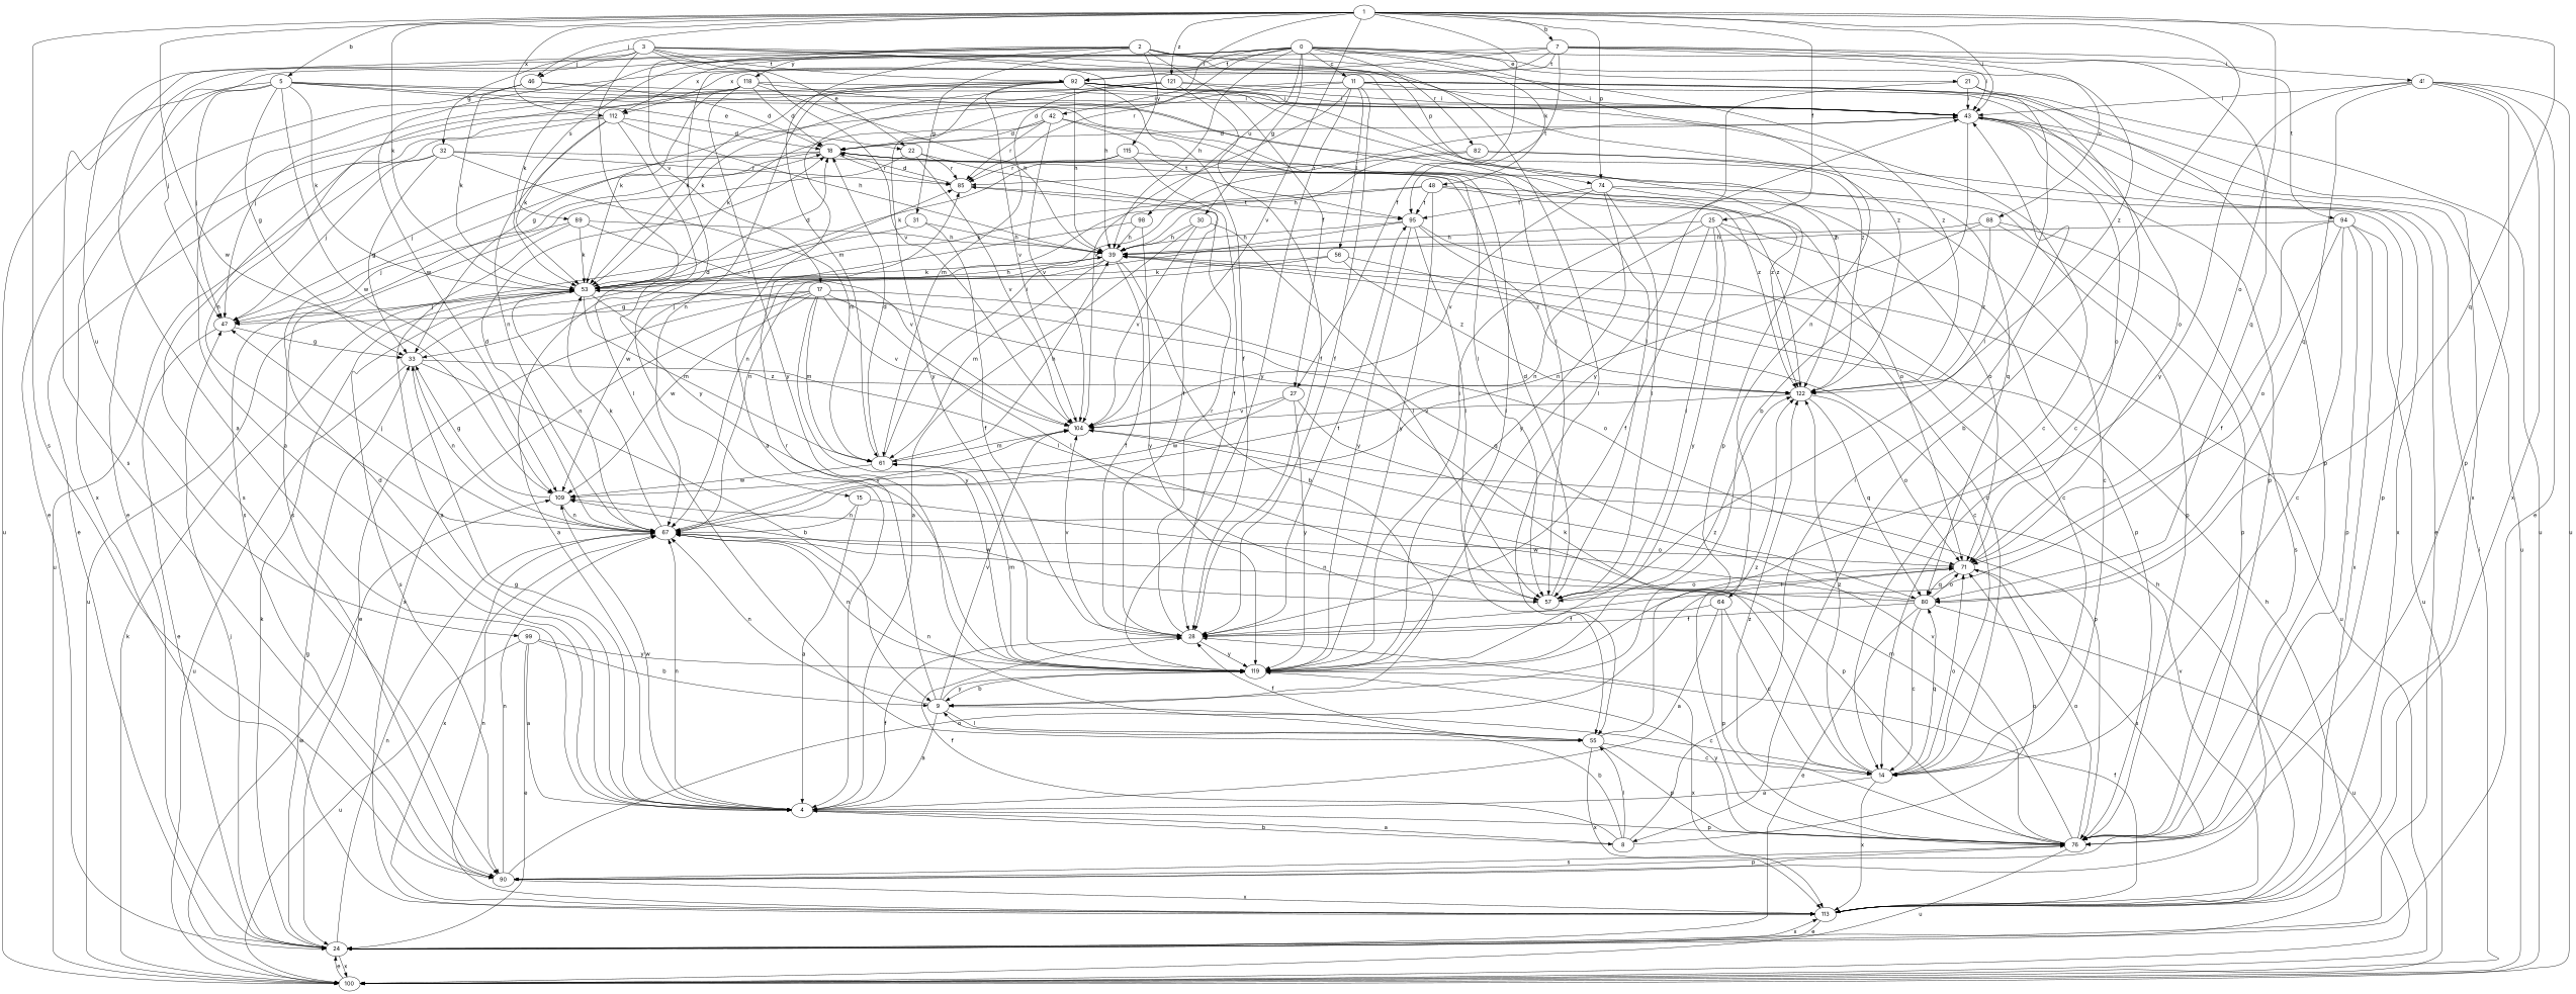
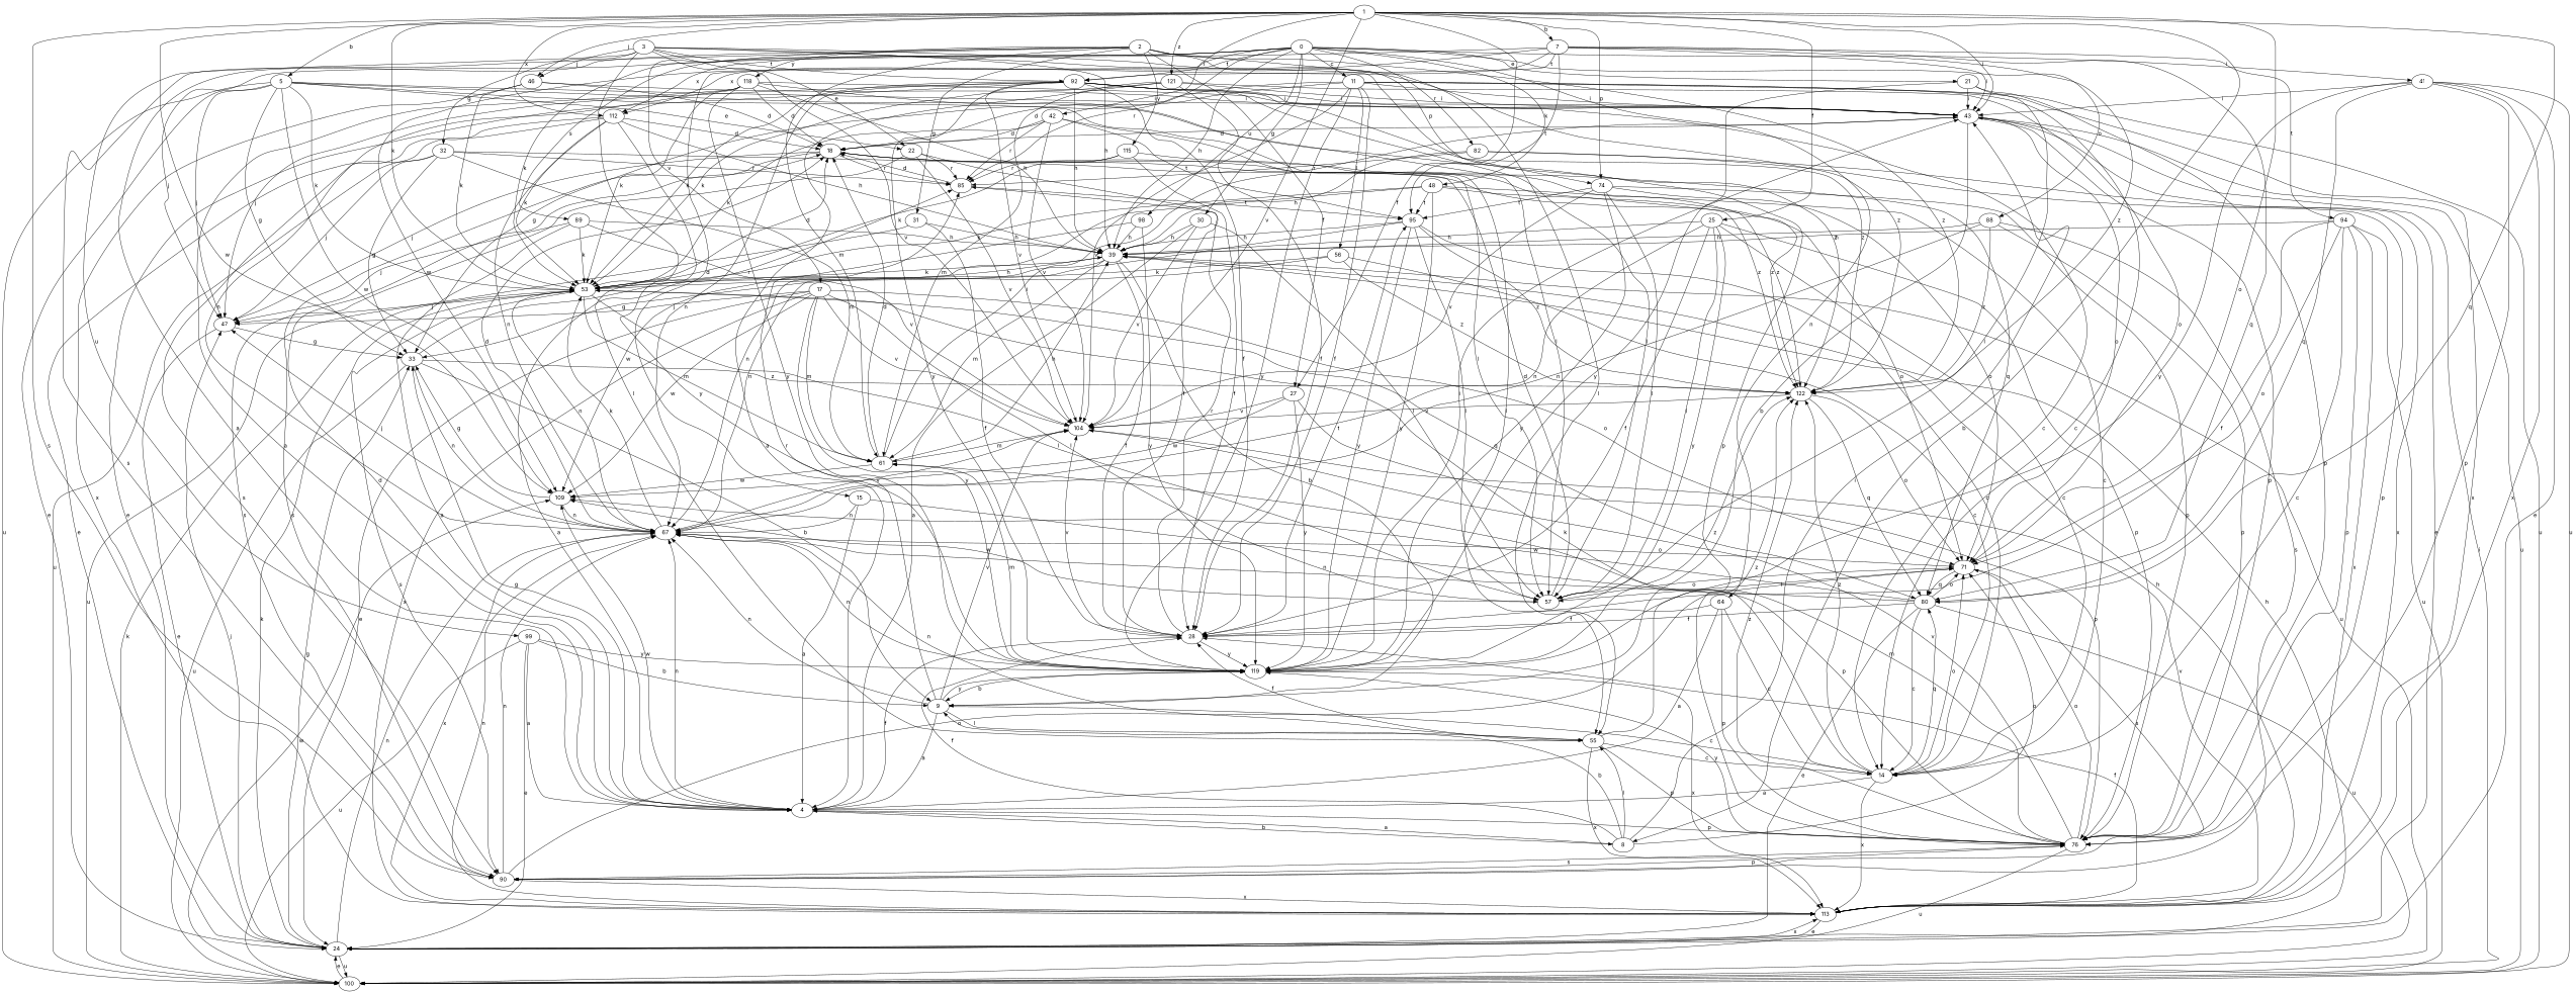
  strict digraph {
    fontname=Inter
    node [fontname=Inter]
    edge [fontname=Inter]
    0
    11
    15
    21
    30
    39
    41
    48
    53
    64
    n11 [label=88]
    82
    85
    89
    92
    98
    112
    43
    104
    18
    28
    33
    100
    14
    119
    56
    113
    4
    76
    67
    57
    61
    9
    80
    24
    71
    95
    90
    47
    122
    109
    1
    5
    7
    8
    25
    27
    42
    46
    74
    121
    55
    22
    94
    2
    17
    31
    115
    118
    3
    32
    99
    0 -> 11 [label=c]
    0 -> 15 [label=d]
    0 -> 21 [label=e]
    0 -> 30 [label=g]
    0 -> 39 [label=h]
    0 -> 41 [label=i]
    0 -> 48 [label=k]
    0 -> 53 [label=k]
    0 -> 64 [label=n]
    0 -> n11 [label=o]
    0 -> 82 [label=r]
    0 -> 85 [label=r]
    0 -> 89 [label=s]
    0 -> 92 [label=t]
    0 -> 98 [label=u]
    0 -> 112 [label=x]
    11 -> 43 [label=i]
    11 -> 104 [label=v]
    11 -> 18 [label=d]
    11 -> 28 [label=f]
    11 -> 33 [label=g]
    11 -> 100 [label=u]
    11 -> 14 [label=c]
    11 -> 119 [label=y]
    11 -> 56 [label=l]
    11 -> 113 [label=x]
    15 -> 4 [label=a]
    15 -> 76 [label=p]
    15 -> 67 [label=n]
    21 -> 43 [label=i]
    21 -> 119 [label=y]
    21 -> 76 [label=p]
    21 -> 57 [label=l]
    30 -> 39 [label=h]
    30 -> 104 [label=v]
    30 -> 4 [label=a]
    30 -> 57 [label=l]
    39 -> 53 [label=k]
    39 -> 28 [label=f]
    39 -> 100 [label=u]
    39 -> 4 [label=a]
    39 -> 61 [label=m]
    39 -> 9 [label=b]
    41 -> 43 [label=i]
    41 -> 100 [label=u]
    41 -> 119 [label=y]
    41 -> 113 [label=x]
    41 -> 76 [label=p]
    41 -> 80 [label=q]
    41 -> 24 [label=e]
    48 -> 53 [label=k]
    48 -> 14 [label=c]
    48 -> 119 [label=y]
    48 -> 67 [label=n]
    48 -> 71 [label=o]
    48 -> 95 [label=t]
    53 -> 39 [label=h]
    53 -> 18 [label=d]
    53 -> 67 [label=n]
    53 -> 57 [label=l]
    53 -> 61 [label=m]
    53 -> 80 [label=q]
    53 -> 90 [label=s]
    53 -> 47 [label=j]
    64 -> 28 [label=f]
    64 -> 14 [label=c]
    64 -> 4 [label=a]
    64 -> 76 [label=p]
    n11 -> 39 [label=h]
    n11 -> 76 [label=p]
    n11 -> 67 [label=n]
    n11 -> 90 [label=s]
    n11 -> 122 [label=z]
    82 -> 39 [label=h]
    82 -> 85 [label=r]
    82 -> 113 [label=x]
    82 -> 76 [label=p]
    85 -> 18 [label=d]
    85 -> 95 [label=t]
    89 -> 39 [label=h]
    89 -> 53 [label=k]
    89 -> 104 [label=v]
    89 -> 4 [label=a]
    89 -> 47 [label=j]
    92 -> 39 [label=h]
    92 -> 53 [label=k]
    92 -> 43 [label=i]
    92 -> 104 [label=v]
    92 -> 28 [label=f]
    92 -> 14 [label=c]
    92 -> 119 [label=y]
    92 -> 67 [label=n]
    92 -> 57 [label=l]
    92 -> 24 [label=e]
    92 -> 47 [label=j]
    92 -> 122 [label=z]
    98 -> 39 [label=h]
    98 -> 119 [label=y]
    98 -> 109 [label=w]
    112 -> 39 [label=h]
    112 -> 53 [label=k]
    112 -> 18 [label=d]
    112 -> 119 [label=y]
    112 -> 67 [label=n]
    112 -> 24 [label=e]
    112 -> 90 [label=s]
    43 -> 18 [label=d]
    43 -> 100 [label=u]
    43 -> 76 [label=p]
    43 -> 9 [label=b]
    43 -> 24 [label=e]
    43 -> 71 [label=o]
    104 -> 61 [label=m]
    18 -> 85 [label=r]
    18 -> 80 [label=q]
    18 -> 90 [label=s]
    18 -> 47 [label=j]
    18 -> 122 [label=z]
    28 -> 85 [label=r]
    28 -> 104 [label=v]
    28 -> 119 [label=y]
    28 -> 95 [label=t]
    33 -> 85 [label=r]
    33 -> 100 [label=u]
    33 -> 67 [label=n]
    33 -> 9 [label=b]
    33 -> 122 [label=z]
    100 -> 53 [label=k]
    100 -> 43 [label=i]
    100 -> 24 [label=e]
    100 -> 109 [label=w]
    14 -> 53 [label=k]
    14 -> 113 [label=x]
    14 -> 4 [label=a]
    14 -> 80 [label=q]
    14 -> 71 [label=o]
    14 -> 122 [label=z]
    119 -> 43 [label=i]
    119 -> 113 [label=x]
    119 -> 67 [label=n]
    119 -> 61 [label=m]
    119 -> 9 [label=b]
    119 -> 122 [label=z]
    56 -> 53 [label=k]
    56 -> 33 [label=g]
    56 -> 14 [label=c]
    56 -> 122 [label=z]
    113 -> 39 [label=h]
    113 -> 104 [label=v]
    113 -> 28 [label=f]
    113 -> 67 [label=n]
    113 -> 24 [label=e]
    4 -> 18 [label=d]
    4 -> 28 [label=f]
    4 -> 33 [label=g]
    4 -> 76 [label=p]
    4 -> 67 [label=n]
    4 -> 109 [label=w]
    4 -> 8 [label=b]
    76 -> 104 [label=v]
    76 -> 100 [label=u]
    76 -> 119 [label=y]
    76 -> 61 [label=m]
    76 -> 71 [label=o]
    76 -> 90 [label=s]
    76 -> 122 [label=z]
    67 -> 53 [label=k]
    67 -> 104 [label=v]
    67 -> 18 [label=d]
    67 -> 113 [label=x]
    67 -> 71 [label=o]
    67 -> 47 [label=j]
    57 -> 18 [label=d]
    57 -> 71 [label=o]
    57 -> 109 [label=w]
    61 -> 39 [label=h]
    61 -> 43 [label=i]
    61 -> 18 [label=d]
    61 -> 109 [label=w]
    9 -> 85 [label=r]
    9 -> 104 [label=v]
    9 -> 14 [label=c]
    9 -> 119 [label=y]
    9 -> 4 [label=a]
    9 -> 67 [label=n]
    9 -> 55 [label=l]
    80 -> 28 [label=f]
    80 -> 100 [label=u]
    80 -> 14 [label=c]
    80 -> 67 [label=n]
    80 -> 24 [label=e]
    80 -> 71 [label=o]
    80 -> 109 [label=w]
    24 -> 39 [label=h]
    24 -> 53 [label=k]
    24 -> 33 [label=g]
-   24 -> 100 [label=x]
+   24 -> 100 [label=u]
    24 -> 113 [label=x]
    24 -> 67 [label=n]
    24 -> 47 [label=j]
    71 -> 57 [label=l]
    71 -> 80 [label=q]
    71 -> 90 [label=s]
    95 -> 39 [label=h]
    95 -> 14 [label=c]
    95 -> 119 [label=y]
    95 -> 67 [label=n]
    95 -> 57 [label=l]
    95 -> 122 [label=z]
    90 -> 113 [label=x]
    90 -> 76 [label=p]
    90 -> 67 [label=n]
    90 -> 71 [label=o]
    47 -> 33 [label=g]
    47 -> 24 [label=e]
    122 -> 104 [label=v]
    122 -> 80 [label=q]
    122 -> 71 [label=o]
    109 -> 33 [label=g]
    109 -> 67 [label=n]
    1 -> 53 [label=k]
    1 -> 112 [label=x]
    1 -> 43 [label=i]
    1 -> 104 [label=v]
    1 -> 80 [label=q]
    1 -> 71 [label=o]
    1 -> 90 [label=s]
    1 -> 109 [label=w]
    1 -> 5 [label=b]
    1 -> 7 [label=b]
    1 -> 8 [label=b]
    1 -> 25 [label=f]
    1 -> 27 [label=f]
    1 -> 42 [label=i]
    1 -> 46 [label=j]
    1 -> 74 [label=p]
    1 -> 121 [label=z]
    5 -> 53 [label=k]
    5 -> 43 [label=i]
    5 -> 33 [label=g]
    5 -> 100 [label=u]
    5 -> 24 [label=e]
    5 -> 47 [label=j]
    5 -> 122 [label=z]
    5 -> 109 [label=w]
    5 -> 55 [label=l]
    5 -> 22 [label=e]
    7 -> 92 [label=t]
    7 -> 112 [label=x]
    7 -> 43 [label=i]
    7 -> 80 [label=q]
    7 -> 95 [label=t]
    7 -> 47 [label=j]
    7 -> 122 [label=z]
    7 -> 109 [label=w]
    7 -> 94 [label=t]
    8 -> 43 [label=i]
    8 -> 28 [label=f]
    8 -> 4 [label=a]
    8 -> 9 [label=b]
    8 -> 71 [label=o]
    8 -> 55 [label=l]
    25 -> 39 [label=h]
    25 -> 28 [label=f]
    25 -> 14 [label=c]
    25 -> 119 [label=y]
    25 -> 76 [label=p]
    25 -> 67 [label=n]
    25 -> 57 [label=l]
    27 -> 104 [label=v]
    27 -> 119 [label=y]
    27 -> 76 [label=p]
    27 -> 109 [label=w]
    42 -> 53 [label=k]
    42 -> 85 [label=r]
    42 -> 104 [label=v]
    42 -> 18 [label=d]
    42 -> 57 [label=l]
    42 -> 95 [label=t]
    46 -> 53 [label=k]
    46 -> 43 [label=i]
    46 -> 18 [label=d]
    46 -> 113 [label=x]
    74 -> 104 [label=v]
    74 -> 119 [label=y]
    74 -> 76 [label=p]
    74 -> 57 [label=l]
    74 -> 71 [label=o]
    74 -> 95 [label=t]
    121 -> 53 [label=k]
    121 -> 43 [label=i]
    121 -> 28 [label=f]
    121 -> 4 [label=a]
    121 -> 61 [label=m]
    121 -> 71 [label=o]
    55 -> 28 [label=f]
    55 -> 14 [label=c]
    55 -> 113 [label=x]
    55 -> 76 [label=p]
    55 -> 67 [label=n]
    55 -> 122 [label=z]
    22 -> 85 [label=r]
    22 -> 104 [label=v]
    22 -> 28 [label=f]
    22 -> 90 [label=s]
    94 -> 39 [label=h]
    94 -> 28 [label=f]
    94 -> 100 [label=u]
    94 -> 14 [label=c]
    94 -> 113 [label=x]
    94 -> 76 [label=p]
    94 -> 71 [label=o]
    2 -> 4 [label=a]
    2 -> 61 [label=m]
    2 -> 90 [label=s]
    2 -> 122 [label=z]
    2 -> 27 [label=f]
    2 -> 74 [label=p]
    2 -> 55 [label=l]
    2 -> 17 [label=v]
    2 -> 31 [label=g]
    2 -> 115 [label=y]
    2 -> 118 [label=y]
    17 -> 104 [label=v]
    17 -> 119 [label=y]
    17 -> 113 [label=x]
    17 -> 57 [label=l]
    17 -> 61 [label=m]
    17 -> 24 [label=e]
    17 -> 71 [label=o]
    17 -> 47 [label=j]
    17 -> 109 [label=w]
    31 -> 39 [label=h]
    31 -> 28 [label=f]
    31 -> 100 [label=u]
    115 -> 53 [label=k]
    115 -> 85 [label=r]
    115 -> 28 [label=f]
    115 -> 122 [label=z]
    118 -> 39 [label=h]
    118 -> 53 [label=k]
    118 -> 43 [label=i]
    118 -> 18 [label=d]
    118 -> 119 [label=y]
    118 -> 4 [label=a]
    118 -> 67 [label=n]
    118 -> 57 [label=l]
    3 -> 39 [label=h]
    3 -> 92 [label=t]
    3 -> 104 [label=v]
    3 -> 76 [label=p]
    3 -> 122 [label=z]
    3 -> 46 [label=j]
    3 -> 55 [label=l]
    3 -> 22 [label=e]
    3 -> 32 [label=g]
    3 -> 99 [label=u]
    32 -> 85 [label=r]
    32 -> 33 [label=g]
    32 -> 100 [label=u]
    32 -> 61 [label=m]
    32 -> 47 [label=j]
    32 -> 122 [label=z]
    99 -> 100 [label=u]
    99 -> 119 [label=y]
    99 -> 4 [label=a]
    99 -> 9 [label=b]
    99 -> 24 [label=e]
  }
